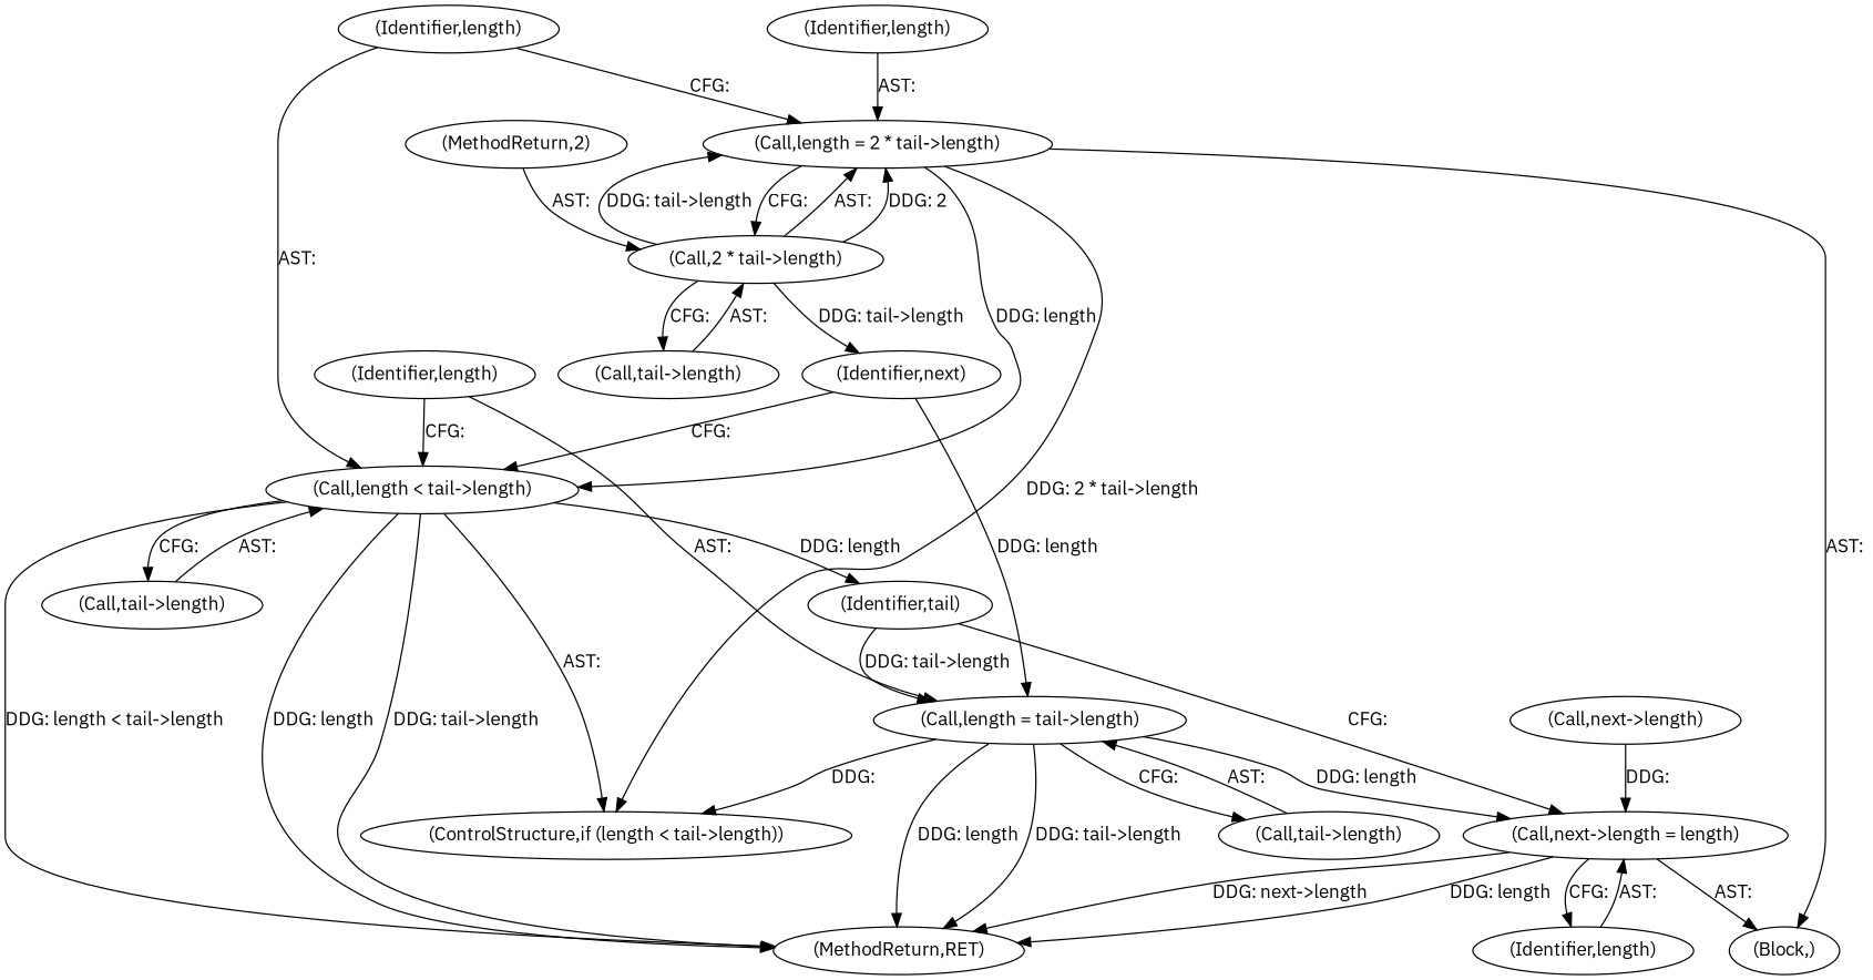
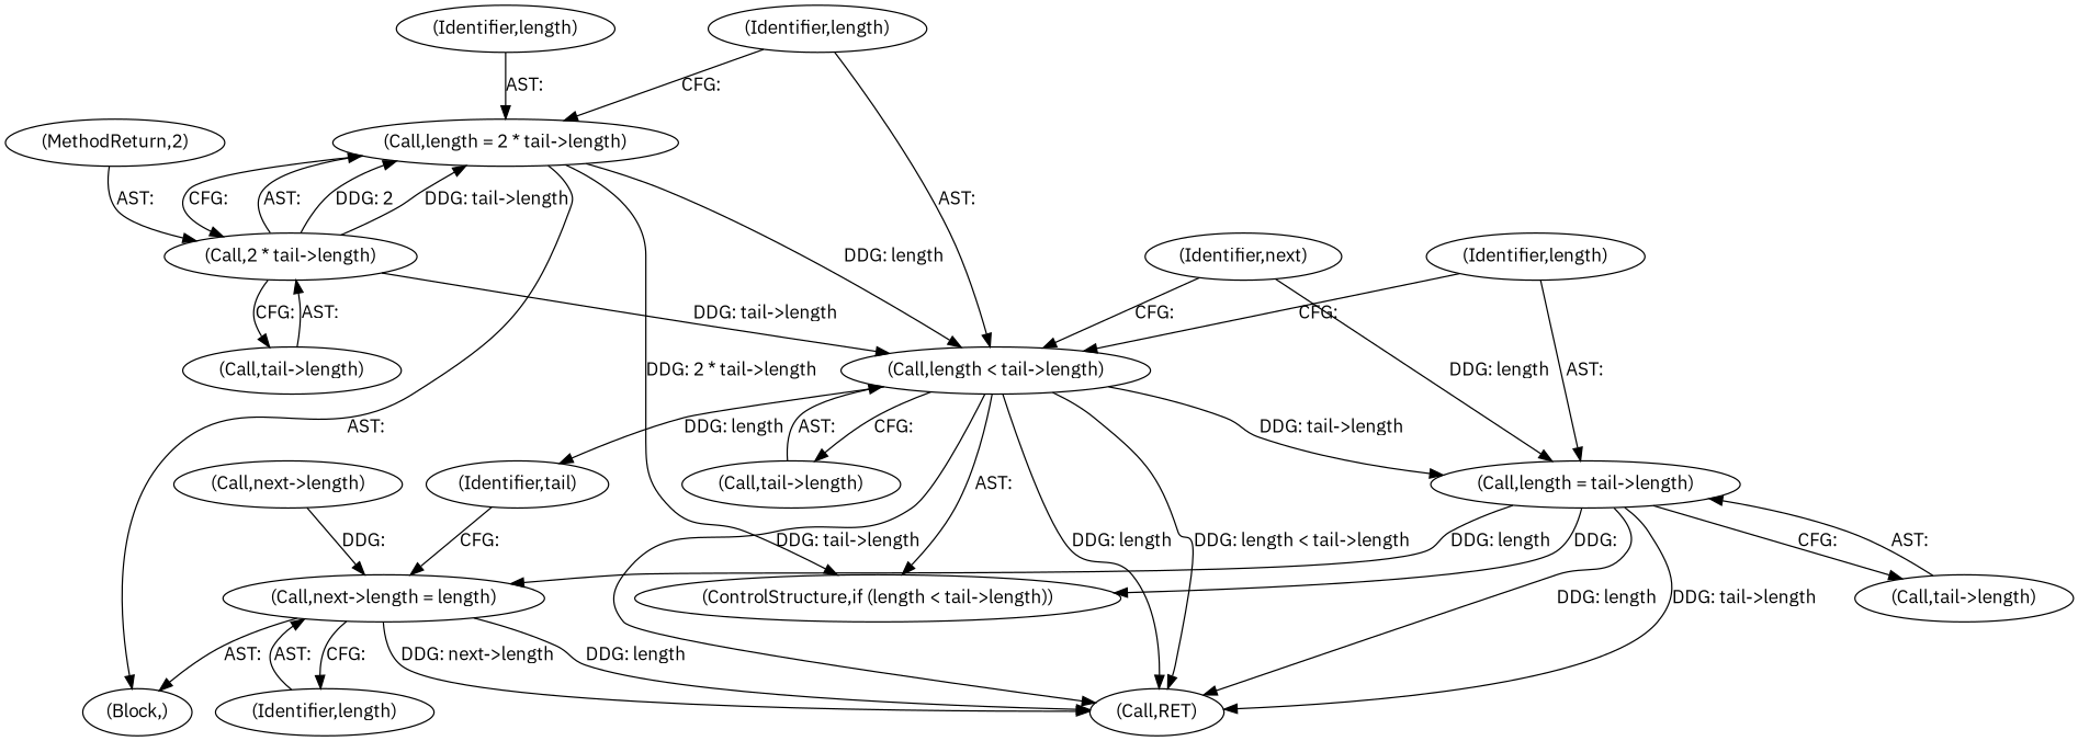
  digraph {
    fontname="IBM Plex Sans"
    node [fontname="IBM Plex Sans"]
    edge [fontname="IBM Plex Sans"]
    n1 [label="(Call,length = tail->length)"]
    n2 [label="(Call,next->length = length)"]
    n3 [label="(Call,tail->length)"]
    n4 [label="(ControlStructure,if (length < tail->length))"]
-   n5 [label="(MethodReturn,RET)"]
+   n5 [label="(Call,RET)"]
    n6 [label="(Block,)"]
    n7 [label="(Identifier,length)"]
    n8 [label="(Call,length < tail->length)"]
    n9 [label="(Call,tail->length)"]
    n10 [label="(Identifier,tail)"]
    n11 [label="(Call,length = 2 * tail->length)"]
    n12 [label="(Call,2 * tail->length)"]
    n13 [label="(Call,tail->length)"]
    n14 [label="(Identifier,length)"]
    n15 [label="(Call,next->length)"]
    n16 [label="(Identifier,next)"]
    n17 [label="(Identifier,length)"]
    n18 [label="(Identifier,length)"]
    n19 [label="(MethodReturn,2)"]
    n1 -> n2 [label="DDG: length"]
    n1 -> n3 [label="CFG: "]
    n1 -> n4 [label="DDG: "]
    n1 -> n5 [label="DDG: length"]
    n1 -> n5 [label="DDG: tail->length"]
    n2 -> n5 [label="DDG: next->length"]
    n2 -> n5 [label="DDG: length"]
    n2 -> n6 [label="AST: "]
    n2 -> n7 [label="CFG: "]
    n3 -> n1 [label="AST: "]
    n7 -> n2 [label="AST: "]
-   n10 -> n1 [label="DDG: tail->length"]
+   n8 -> n1 [label="DDG: tail->length"]
    n8 -> n4 [label="AST: "]
    n8 -> n5 [label="DDG: length < tail->length"]
    n8 -> n5 [label="DDG: tail->length"]
    n8 -> n5 [label="DDG: length"]
    n8 -> n9 [label="CFG: "]
    n8 -> n10 [label="DDG: length"]
    n9 -> n8 [label="AST: "]
    n10 -> n2 [label="CFG: "]
    n11 -> n4 [label="DDG: 2 * tail->length"]
    n11 -> n6 [label="AST: "]
    n11 -> n8 [label="DDG: length"]
    n11 -> n12 [label="CFG: "]
-   n12 -> n16 [label="DDG: tail->length"]
+   n12 -> n8 [label="DDG: tail->length"]
    n12 -> n11 [label="AST: "]
    n12 -> n11 [label="DDG: 2"]
    n12 -> n11 [label="DDG: tail->length"]
    n12 -> n13 [label="CFG: "]
    n13 -> n12 [label="AST: "]
    n14 -> n11 [label="AST: "]
    n15 -> n2 [label="DDG: "]
    n16 -> n1 [label="DDG: length"]
    n16 -> n8 [label="CFG: "]
    n17 -> n8 [label="AST: "]
    n17 -> n11 [label="CFG: "]
    n18 -> n1 [label="AST: "]
    n18 -> n8 [label="CFG: "]
    n19 -> n12 [label="AST: "]
  }
